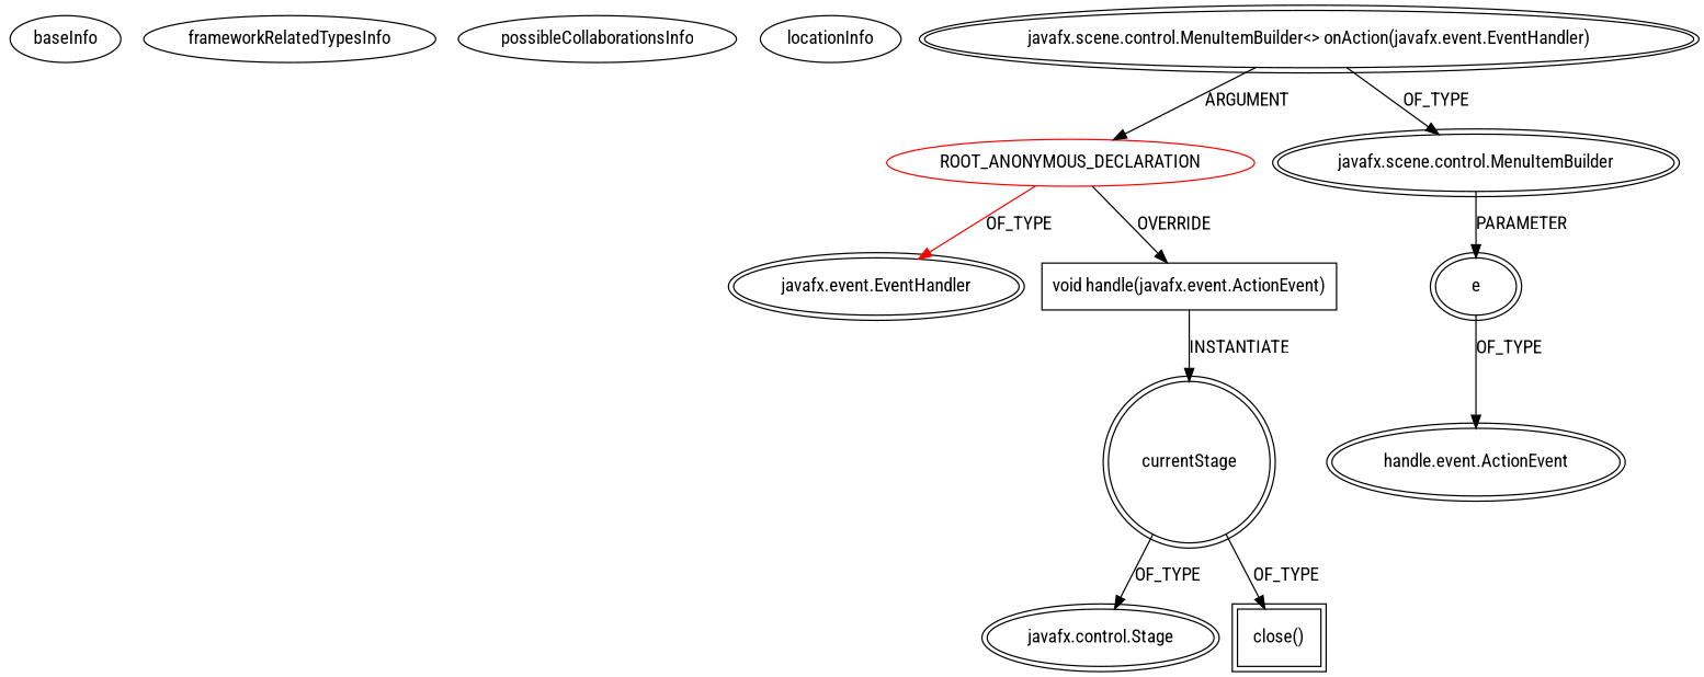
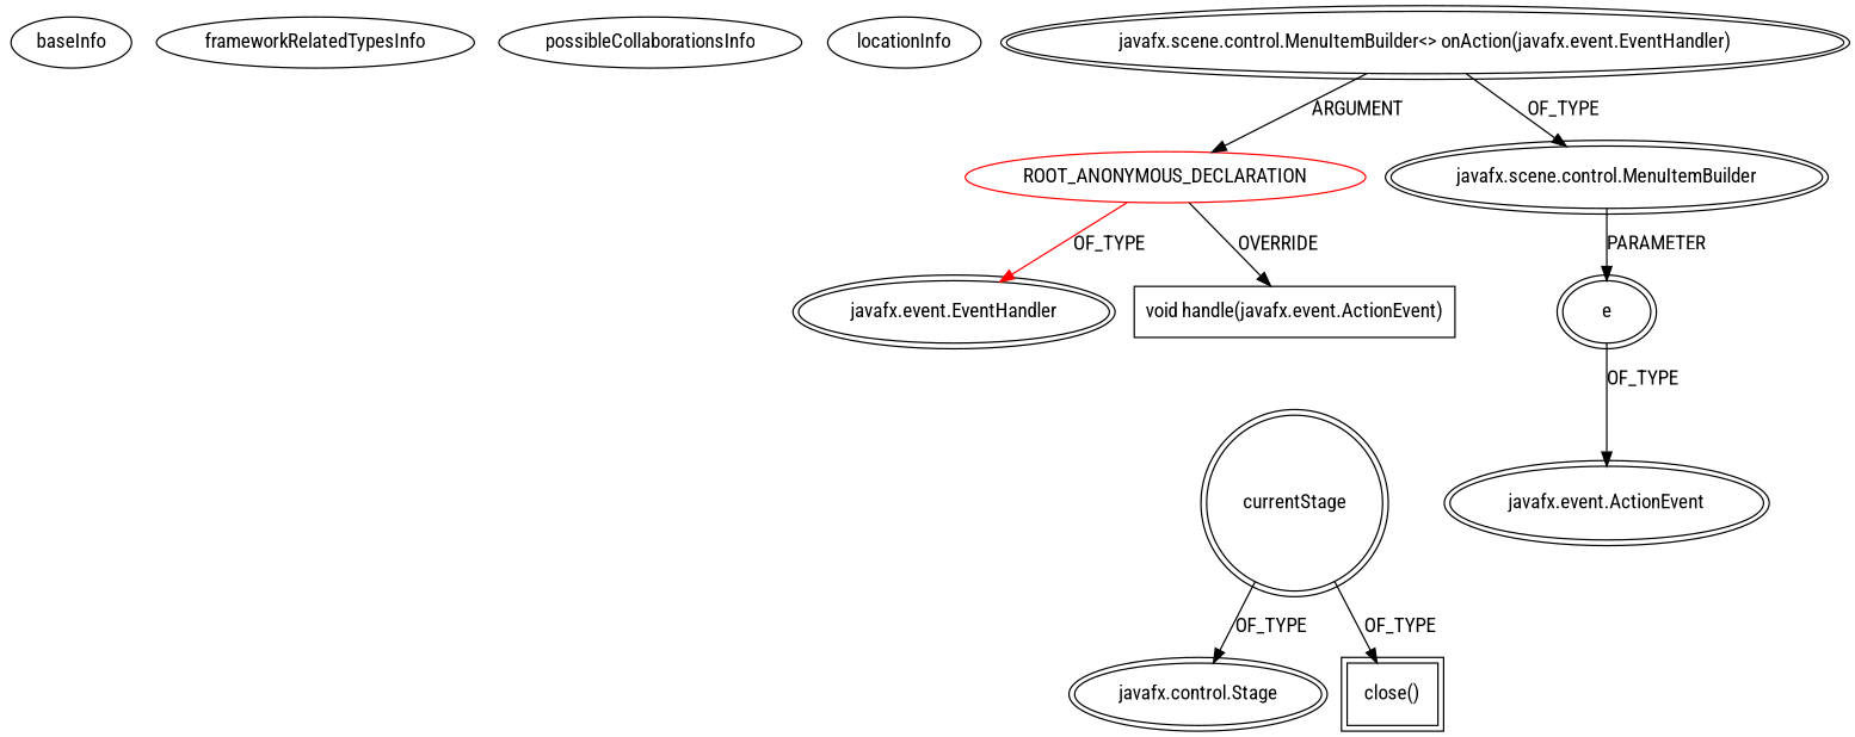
  digraph {
    fontname="Roboto Condensed"
    node [fontname="Roboto Condensed" isFrameworkType=true peripheries=2]
    edge [fontname="Roboto Condensed"]
    baseInfo [category=extension_graph graphId=1649 isAnonymous=true possibleRelation=false isFrameworkType="" peripheries=""]
    frameworkRelatedTypesInfo [0="javafx.event.EventHandler" isFrameworkType="" peripheries=""]
    possibleCollaborationsInfo [isFrameworkType="" peripheries=""]
    locationInfo [contextSignature="javafx.scene.control.MenuBar buildMenuBarWithMenus(javafx.beans.property.ReadOnlyDoubleProperty)" filePath="/Zulukas-IJA/IJA-master/src/InsightJournalApplication/GUI.java" graphId=1649 projectName="Zulukas-IJA" isFrameworkType="" peripheries=""]
    n5 [color=red isFrameworkType=false label=ROOT_ANONYMOUS_DECLARATION vertexType=ROOT_ANONYMOUS_DECLARATION peripheries=""]
    n6 [label="javafx.event.EventHandler" vertexType=FRAMEWORK_INTERFACE_TYPE]
    n7 [isFrameworkType=false label="void handle(javafx.event.ActionEvent)" shape=box vertexType=OVERRIDING_METHOD_DECLARATION peripheries=""]
    n8 [label=currentStage shape=circle vertexType=VARIABLE_EXPRESION]
    n9 [label="javafx.scene.control.MenuItemBuilder<> onAction(javafx.event.EventHandler)" vertexType=OUTSIDE_CALL]
    n10 [label="javafx.scene.control.MenuItemBuilder" vertexType=FRAMEWORK_CLASS_TYPE]
    n11 [label=e vertexType=PARAMETER_DECLARATION]
-   n12 [label="handle.event.ActionEvent" vertexType=FRAMEWORK_CLASS_TYPE]
+   n12 [label="javafx.event.ActionEvent" vertexType=FRAMEWORK_CLASS_TYPE]
    n13 [label="javafx.control.Stage" vertexType=FRAMEWORK_CLASS_TYPE]
    n14 [label="close()" shape=box vertexType=INSIDE_CALL]
    n5 -> n6 [color=red label=OF_TYPE]
    n5 -> n7 [label=OVERRIDE]
-   n7 -> n8 [label=INSTANTIATE]
    n8 -> n13 [label=OF_TYPE]
    n8 -> n14 [label=OF_TYPE]
    n9 -> n5 [label=ARGUMENT]
    n9 -> n10 [label=OF_TYPE]
    n10 -> n11 [label=PARAMETER]
    n11 -> n12 [label=OF_TYPE]
  }
